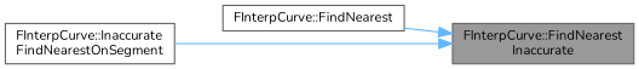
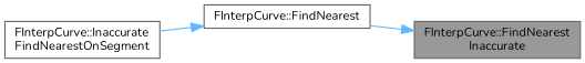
  digraph {
    fontname=Nunito
    rankdir=RL
    node [color=grey40 fillcolor=white fontname=Nunito fontsize=10 shape=box style=filled]
    edge [color=steelblue1 dir=back fontname=Nunito fontsize=10 labelfontname=Helvetica labelfontsize=10 style=solid]
    n1 [color=gray40 fillcolor=grey60 fontcolor=black height=0.2 label="FInterpCurve::FindNearest\lInaccurate" width=0.4]
    n2 [height=0.2 label="FInterpCurve::FindNearest" width=0.4]
    n3 [height=0.2 label="FInterpCurve::Inaccurate\lFindNearestOnSegment" width=0.4]
    n1 -> n2
-   n1 -> n3
+   n2 -> n3
  }
